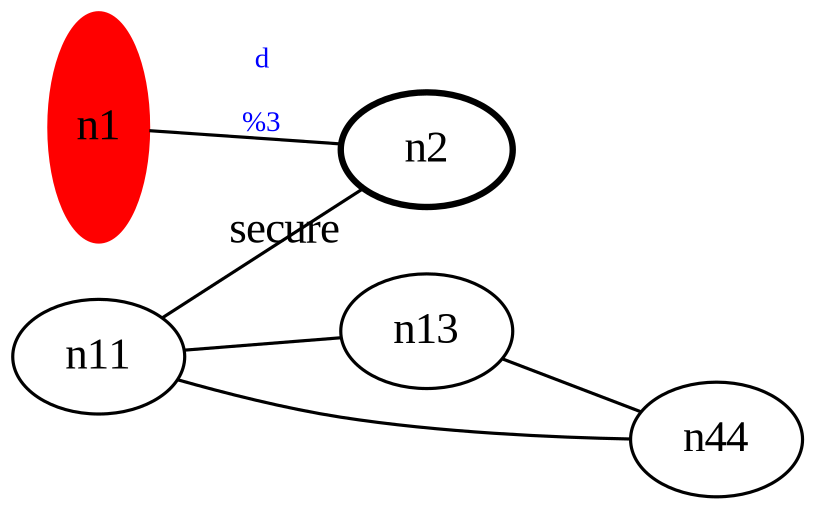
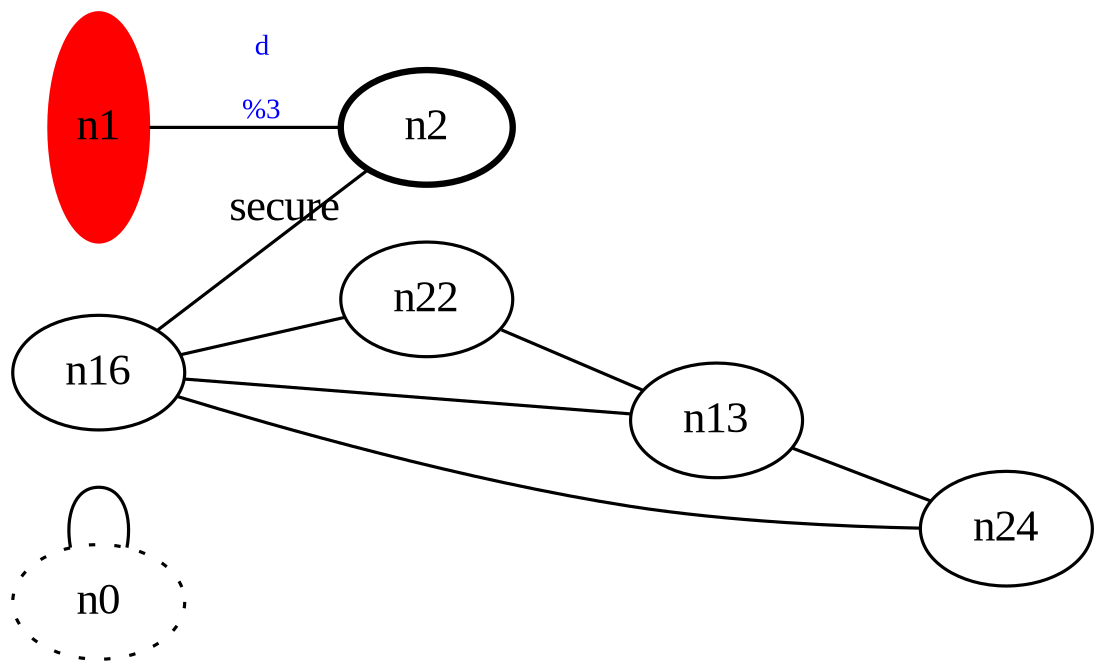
  graph {
    fontcolor=blue
    fontname="Liberation Serif"
    rankdir=LR
    node [fontname="Liberation Serif"]
    edge [fontname="Liberation Serif"]
+   n0 [fillcolor="#123456" style=dotted]
    n2 [style=bold xlabel=secure]
    n1 [color=red height=1 style=filled width=0]
-   n11
+   n11 [label=n16]
+   n22
    n33 [label=n13]
-   n44
+   n44 [label=n24]
+   n0 -- n0 [" style"=dashed]
    n1 -- n2 [fontcolor=blue fontsize=9 label="d\n\l\G"]
    n11 -- n2 [" style"=dashed]
+   n11 -- n22
    n11 -- n33
    n11 -- n44
+   n22 -- n33
    n33 -- n44
  }
